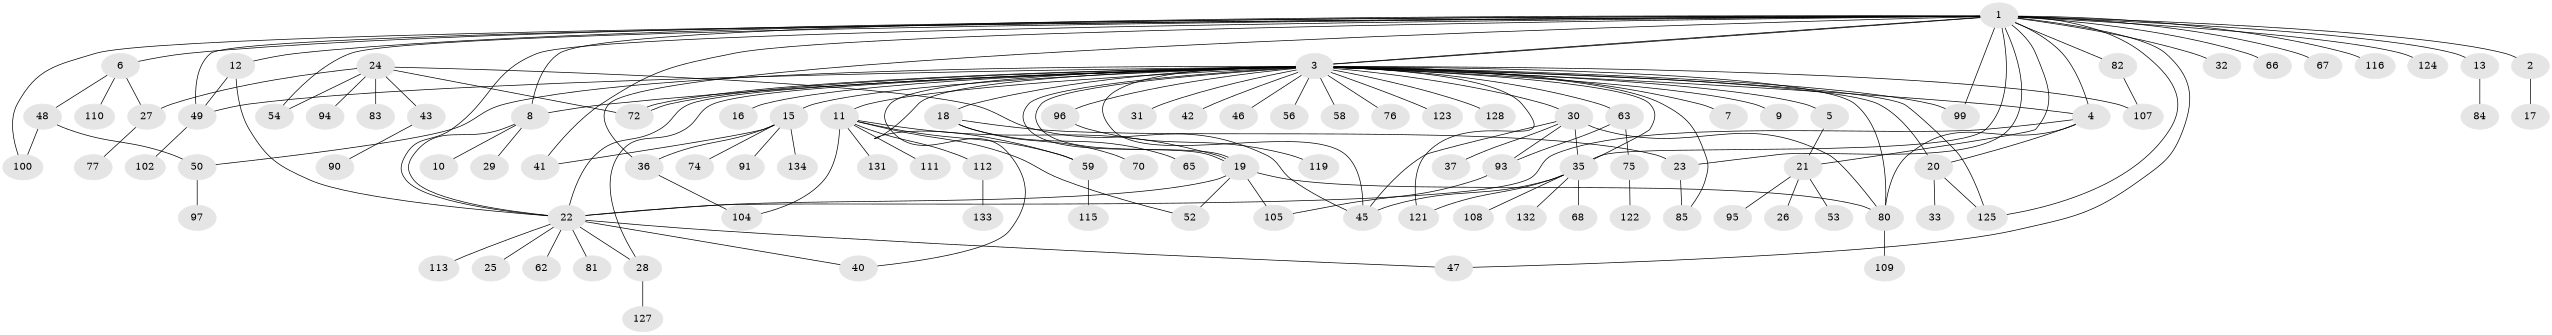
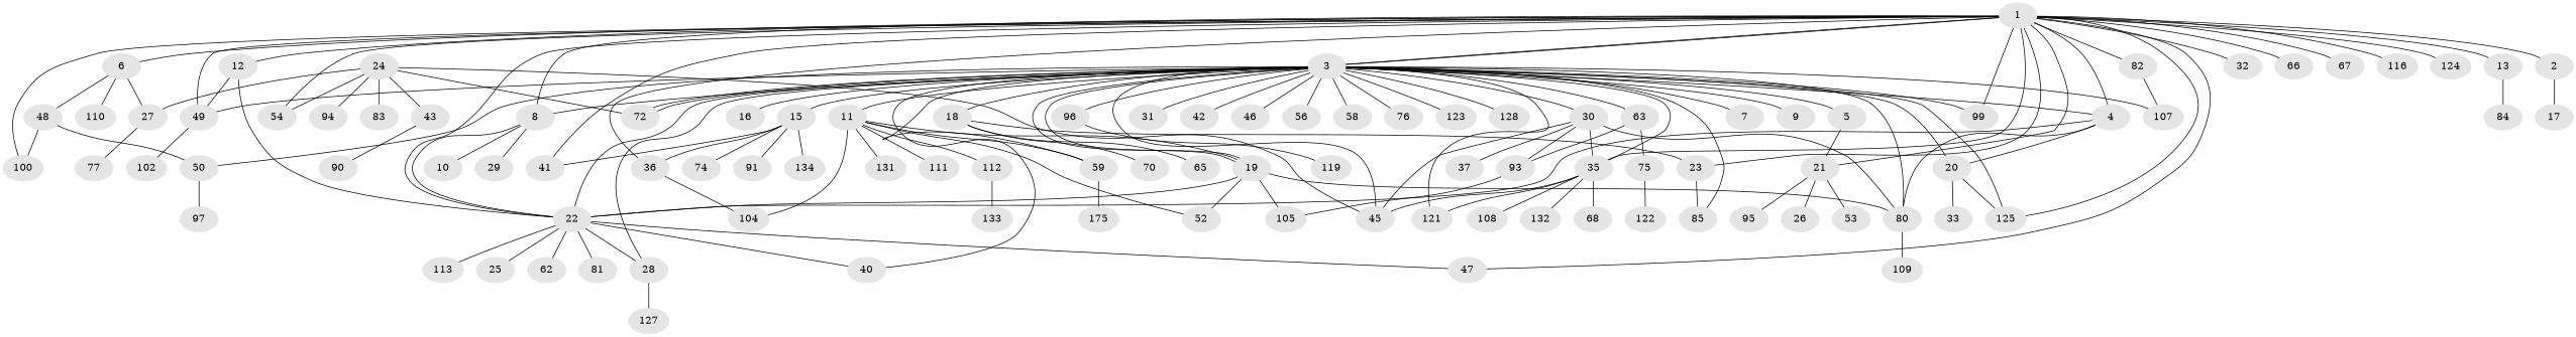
  graph {
    node [color=gray90 style=filled]
    1 [super="+78"]
    2
    3 [super="+14"]
    4 [super="+34"]
    6 [super="+57"]
    8 [super="+55"]
    12 [super="+39"]
    13
    21 [super="+61"]
    22 [super="+69"]
    23
    32
    35 [super="+60"]
    36
    41 [super="+71"]
    47
    49
    54 [super="+73"]
    66
    67
    82
    99 [super="+126"]
    100 [super="+114"]
    116
    124
    125
    17
    5 [super="+51"]
    7
    9
    11 [super="+130"]
    15 [super="+38"]
    16
    18 [super="+64"]
    19 [super="+98"]
    20 [super="+86"]
    28
    30 [super="+88"]
    31
    40
    42
    45 [super="+87"]
    46
    50 [super="+120"]
    56
    58 [super="+89"]
    59
    63
    72 [super="+106"]
    76
    80 [super="+129"]
    85 [super="+92"]
    96 [super="+117"]
    107
    121
    123
    128
    27 [super="+79"]
    48
    110
    10
    29
    84 [super="+101"]
    26
    53
    95
    25
    62
    81
    113
    24 [super="+118"]
    43
    83
    94
    68
    108
    132
    104 [super="+135"]
    102
    52
    111
    112
    131
    74
    91
    134
    65
    70
    105
    33
    127
    37
    93
    97
-   115
+   115 [label=175]
    75 [super="+103"]
    109
    119
    77
    133
    90
    122
    1 -- 2
    1 -- 3 [weight=2]
    1 -- 3
    1 -- 4
    1 -- 6
    1 -- 8
    1 -- 12
    1 -- 13
    1 -- 21
    1 -- 22
    1 -- 23
    1 -- 32
    1 -- 35
    1 -- 36
    1 -- 41
    1 -- 47
    1 -- 49
    1 -- 54
    1 -- 66
    1 -- 67
    1 -- 82
    1 -- 99
    1 -- 100
    1 -- 116
    1 -- 124
    1 -- 125
    2 -- 17
    3 -- 4
    3 -- 8
    3 -- 22
    3 -- 35
    3 -- 49
    3 -- 99
    3 -- 125
    3 -- 5
    3 -- 7
    3 -- 9
    3 -- 11
    3 -- 15
    3 -- 16
    3 -- 18
    3 -- 19
    3 -- 19
    3 -- 20
    3 -- 28
    3 -- 30
    3 -- 31
    3 -- 40
    3 -- 42
    3 -- 45
    3 -- 46
    3 -- 50
    3 -- 56
    3 -- 58
    3 -- 59
    3 -- 63
    3 -- 72
    3 -- 72
    3 -- 76
    3 -- 80
    3 -- 85
    3 -- 96
    3 -- 107
    3 -- 121
    3 -- 123
    3 -- 128
    4 -- 22
    4 -- 20
    4 -- 80 [weight=2]
    6 -- 27
    6 -- 48
    6 -- 110
    8 -- 22
    8 -- 10
    8 -- 29
    12 -- 22
    12 -- 49
    13 -- 84
    21 -- 26
    21 -- 53
    21 -- 95
    22 -- 47
    22 -- 28
    22 -- 40
    22 -- 25
    22 -- 62
    22 -- 81
    22 -- 113
    23 -- 85
    35 -- 45
    35 -- 121
    35 -- 68
    35 -- 108
    35 -- 132
    36 -- 104
    49 -- 102
    82 -- 107
    5 -- 21
    11 -- 19
    11 -- 59
    11 -- 104
    11 -- 52
    11 -- 111
    11 -- 112
    11 -- 131
    15 -- 36
    15 -- 41
    15 -- 74
    15 -- 91
    15 -- 134
    18 -- 23
    18 -- 65
    18 -- 70
    19 -- 22
    19 -- 80
    19 -- 52
    19 -- 105
    20 -- 125
    20 -- 33
    28 -- 127
    30 -- 35
    30 -- 45
    30 -- 80
    30 -- 37
    30 -- 93
    50 -- 97
    59 -- 115
    63 -- 93
    63 -- 75
    80 -- 109
    96 -- 119
    27 -- 77
    48 -- 100
    48 -- 50
    24 -- 54
    24 -- 45
    24 -- 72
    24 -- 27
    24 -- 43
    24 -- 83
    24 -- 94
    43 -- 90
    112 -- 133
    93 -- 105
    75 -- 122
  }
